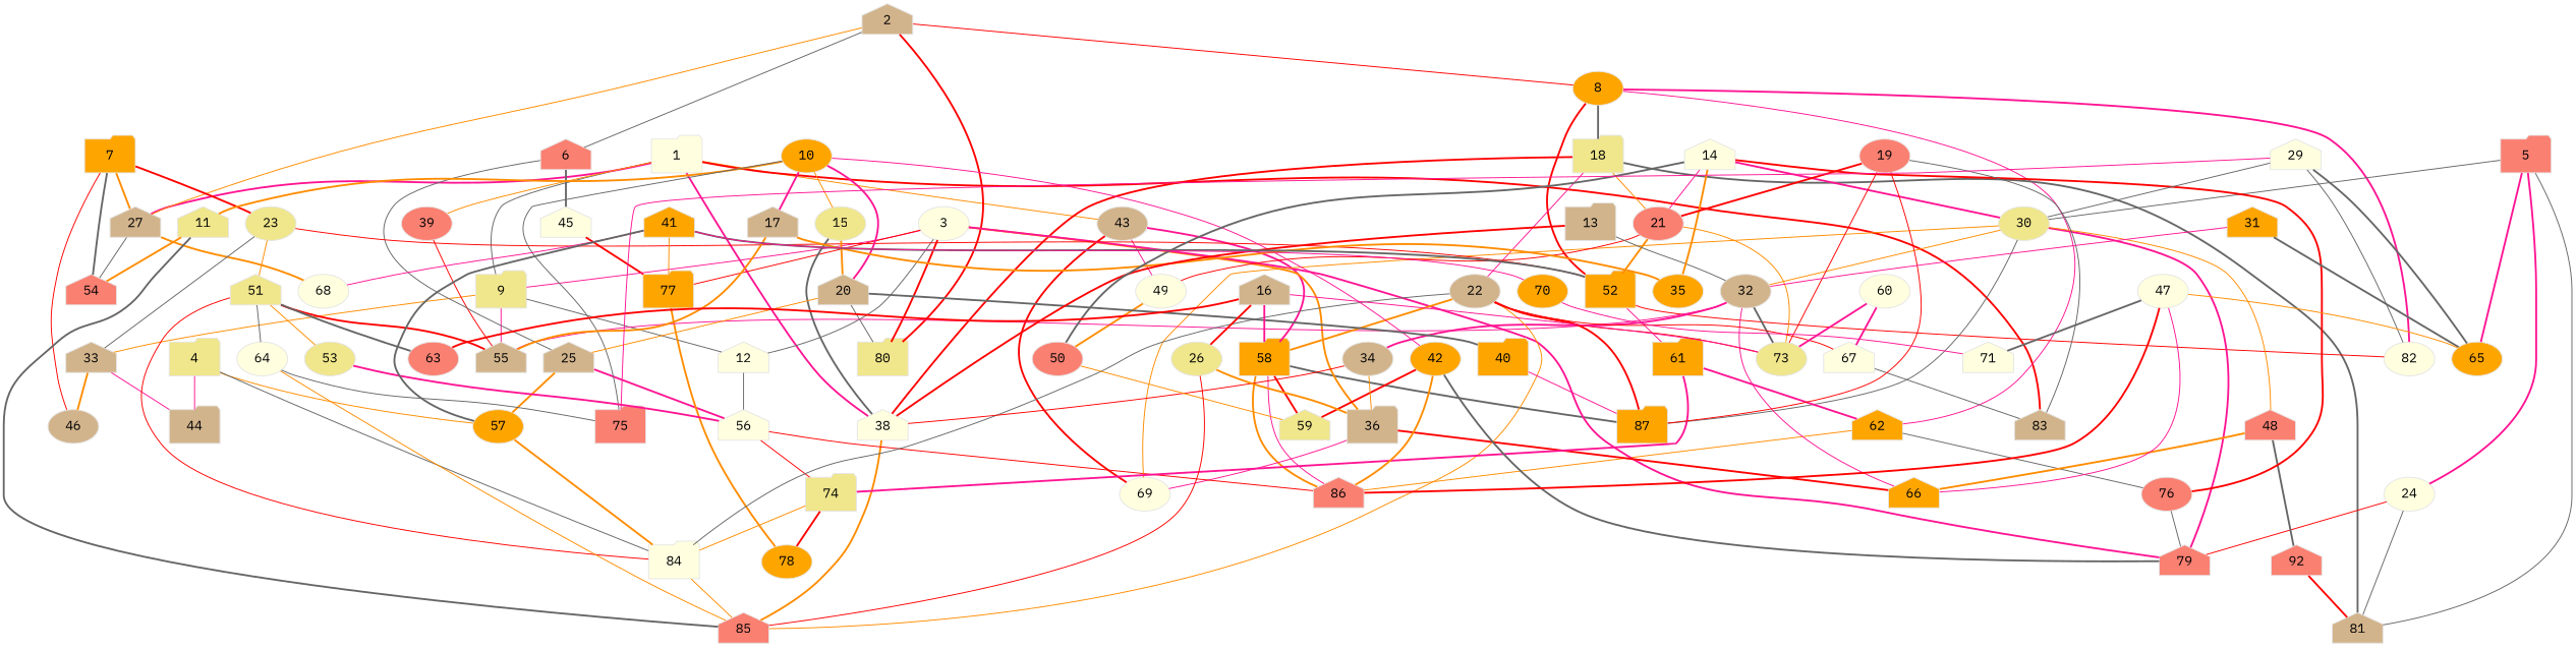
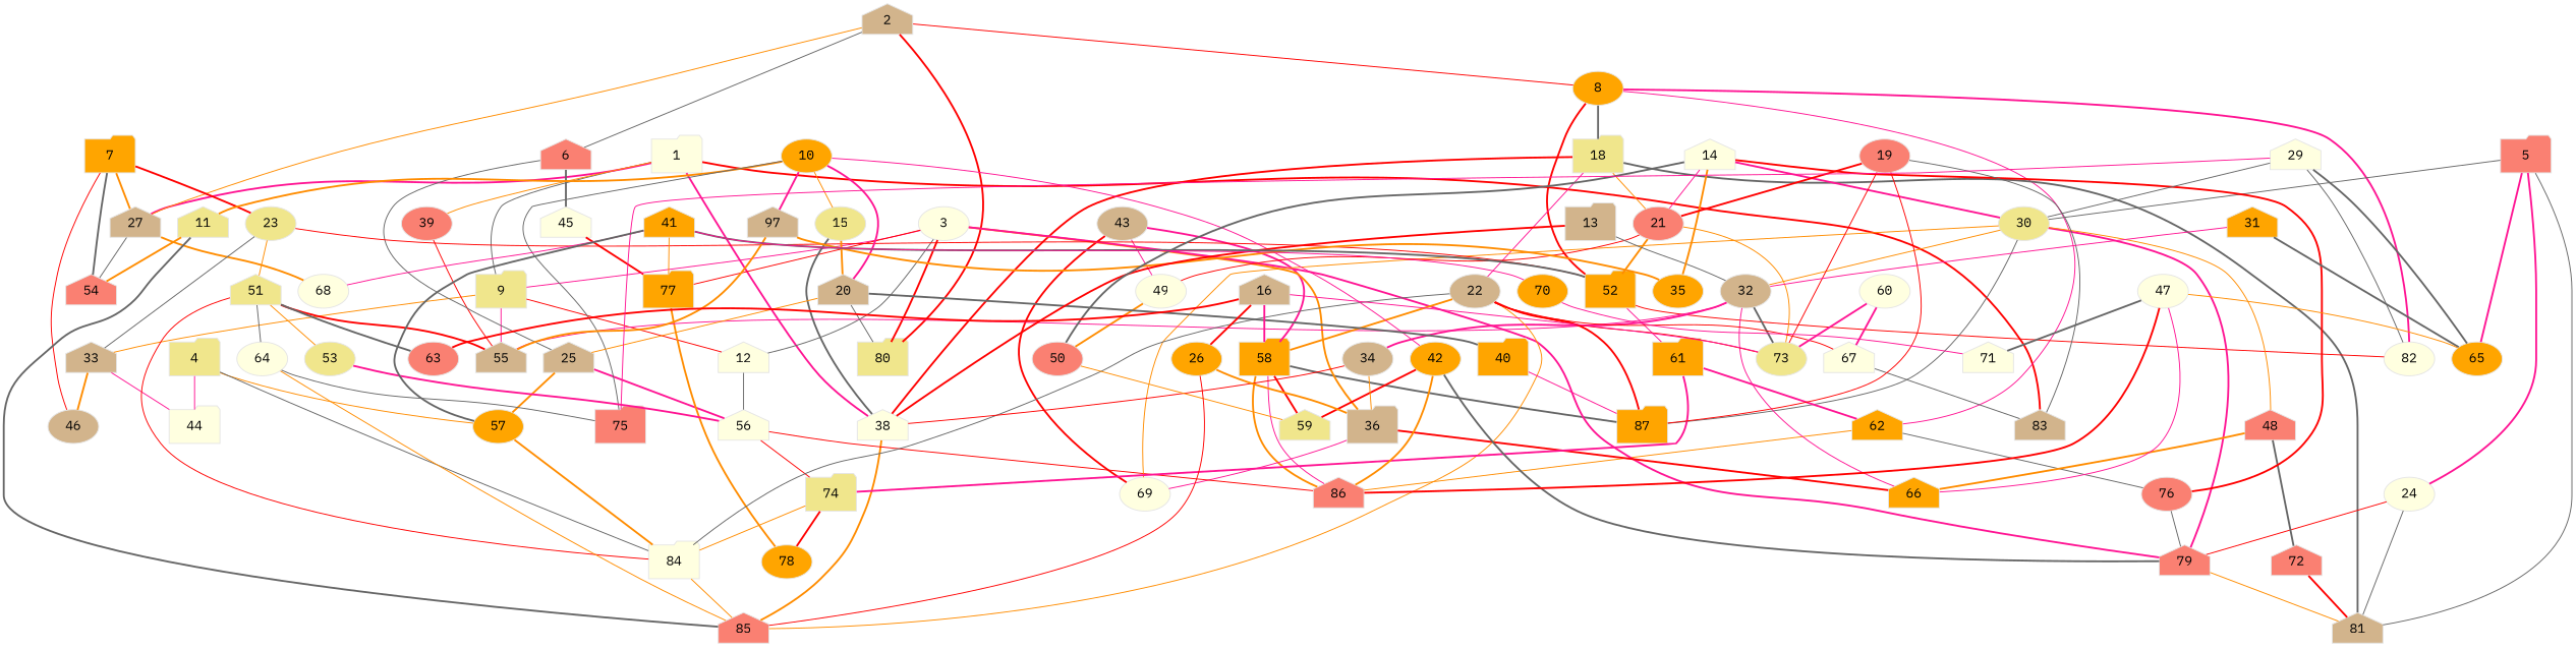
  graph {
    fontname="IBM Plex Mono"
    node [color=gray90 fillcolor=lightyellow fontname="IBM Plex Mono" shape=ellipse style=filled]
    edge [color=darkorange fontname="IBM Plex Mono" style=solid]
    1 [shape=folder]
    9 [fillcolor=khaki shape=folder]
    27 [fillcolor=tan shape=house]
    38 [shape=house]
    39 [fillcolor=salmon]
    43 [fillcolor=tan]
    83 [fillcolor=tan shape=house]
    12 [shape=house]
    33 [fillcolor=tan shape=house]
    55 [fillcolor=tan shape=house]
    54 [fillcolor=salmon shape=house]
    68
    85 [fillcolor=salmon shape=house]
    58 [fillcolor=orange shape=folder]
    49
    69
    2 [fillcolor=tan shape=house]
    6 [fillcolor=salmon shape=house]
    8 [fillcolor=orange]
    80 [fillcolor=khaki shape=folder]
    25 [fillcolor=tan shape=house]
    45 [shape=house]
    18 [fillcolor=khaki shape=folder]
    52 [fillcolor=orange shape=folder]
    62 [fillcolor=orange shape=house]
    82
    3
    36 [fillcolor=tan shape=folder]
    77 [fillcolor=orange shape=folder]
    79 [fillcolor=salmon shape=house]
    56 [shape=house]
    66 [fillcolor=orange shape=house]
    78 [fillcolor=orange]
    81 [fillcolor=tan shape=house]
    4 [fillcolor=khaki shape=folder]
-   44 [fillcolor=tan shape=folder]
+   44 [shape=folder]
    57 [fillcolor=orange]
    84 [shape=folder]
    5 [fillcolor=salmon shape=folder]
    24
    30 [fillcolor=khaki]
    65 [fillcolor=orange]
    32 [fillcolor=tan]
    87 [fillcolor=orange shape=folder]
    48 [fillcolor=salmon shape=house]
    7 [fillcolor=orange shape=folder]
    23 [fillcolor=khaki]
    46 [fillcolor=tan]
    51 [fillcolor=khaki shape=house]
    21 [fillcolor=salmon]
    22 [fillcolor=tan]
    61 [fillcolor=orange shape=folder]
    76 [fillcolor=salmon]
    86 [fillcolor=salmon shape=house]
    10 [fillcolor=orange]
    11 [fillcolor=khaki shape=house]
    15 [fillcolor=khaki]
-   17 [fillcolor=tan shape=house]
+   17 [fillcolor=tan shape=house label=97]
    20 [fillcolor=tan shape=house]
    42 [fillcolor=orange]
    75 [fillcolor=salmon shape=folder]
    35 [fillcolor=orange]
    40 [fillcolor=orange shape=folder]
    59 [fillcolor=khaki shape=house]
    74 [fillcolor=khaki shape=folder]
    13 [fillcolor=tan shape=folder]
    73 [fillcolor=khaki]
    34 [fillcolor=tan]
    14 [shape=house]
    50 [fillcolor=salmon]
    16 [fillcolor=tan shape=house]
-   26 [fillcolor=khaki]
+   26 [fillcolor=orange]
    63 [fillcolor=salmon]
    67 [shape=house]
    19 [fillcolor=salmon]
    53 [fillcolor=khaki]
    64
    29 [shape=house]
-   72 [fillcolor=salmon shape=house label=92]
+   72 [fillcolor=salmon shape=house]
    31 [fillcolor=orange shape=house]
    70 [fillcolor=orange]
    71 [shape=house]
    41 [fillcolor=orange shape=house]
    47
    60
    1 -- 9 [color=gray40]
    1 -- 27 [color=deeppink style=bold]
    1 -- 38 [color=deeppink style=bold]
    1 -- 39
-   1 -- 43
    1 -- 83 [color=red style=bold]
-   9 -- 12 [color=gray40]
+   9 -- 12 [color=red]
    9 -- 33
    9 -- 55 [color=deeppink]
    27 -- 54 [color=gray40]
    27 -- 68 [style=bold]
    38 -- 85 [style=bold]
    39 -- 55 [color=red]
    43 -- 58 [color=deeppink style=bold]
    43 -- 49 [color=deeppink]
    43 -- 69 [color=red style=bold]
    12 -- 56 [color=gray40]
    33 -- 44 [color=deeppink]
    33 -- 46 [style=bold]
    58 -- 87 [color=gray40 style=bold]
    58 -- 86 [style=bold]
    58 -- 86 [color=deeppink]
    58 -- 59 [color=red style=bold]
    49 -- 50 [style=bold]
    2 -- 27
    2 -- 6 [color=gray40]
    2 -- 8 [color=red]
    2 -- 80 [color=red style=bold]
    6 -- 25 [color=gray40]
    6 -- 45 [color=gray40 style=bold]
    8 -- 18 [color=gray40 style=bold]
    8 -- 52 [color=red style=bold]
    8 -- 62 [color=deeppink]
    8 -- 82 [color=deeppink style=bold]
    25 -- 56 [color=deeppink style=bold]
    25 -- 57 [style=bold]
    45 -- 77 [color=red style=bold]
    18 -- 38 [color=red style=bold]
    18 -- 81 [color=gray40 style=bold]
    18 -- 21
    18 -- 22 [color=deeppink]
    52 -- 82 [color=red]
    52 -- 61 [color=deeppink]
    62 -- 76 [color=gray40]
    62 -- 86
    3 -- 9 [color=deeppink]
    3 -- 12 [color=gray40]
    3 -- 80 [color=red style=bold]
    3 -- 36 [style=bold]
    3 -- 77 [color=red]
    3 -- 79 [color=deeppink style=bold]
    36 -- 69 [color=deeppink]
    36 -- 66 [color=red style=bold]
    77 -- 78 [style=bold]
+   79 -- 81
    56 -- 86 [color=red]
    56 -- 74 [color=red]
    4 -- 44 [color=deeppink]
    4 -- 57
    4 -- 84 [color=gray40]
    57 -- 84 [style=bold]
    84 -- 85
    5 -- 81 [color=gray40]
    5 -- 24 [color=deeppink style=bold]
    5 -- 30 [color=gray40]
    5 -- 65 [color=deeppink style=bold]
    24 -- 79 [color=red]
    24 -- 81 [color=gray40]
    30 -- 69
    30 -- 79 [color=deeppink style=bold]
    30 -- 32
    30 -- 87 [color=gray40]
    30 -- 48
    32 -- 55 [color=deeppink]
    32 -- 66 [color=deeppink]
    32 -- 73 [color=gray40 style=bold]
    32 -- 34 [color=deeppink style=bold]
    48 -- 66 [style=bold]
    48 -- 72 [color=gray40 style=bold]
    7 -- 27 [style=bold]
    7 -- 54 [color=gray40 style=bold]
    7 -- 23 [color=red style=bold]
    7 -- 46 [color=red]
    23 -- 33 [color=gray40]
    23 -- 52 [color=red]
    23 -- 51
    51 -- 55 [color=red style=bold]
    51 -- 84 [color=red]
    51 -- 63 [color=gray40 style=bold]
    51 -- 53
    51 -- 64 [color=gray40]
    21 -- 49 [color=red]
    21 -- 52 [style=bold]
    21 -- 73
    22 -- 85
    22 -- 58 [style=bold]
    22 -- 84 [color=gray40]
    22 -- 87 [color=red style=bold]
    22 -- 73 [color=red]
    22 -- 67 [color=red]
    61 -- 62 [color=deeppink style=bold]
    61 -- 74 [color=deeppink style=bold]
    76 -- 79 [color=gray40]
    10 -- 11 [style=bold]
    10 -- 15
    10 -- 17 [color=deeppink style=bold]
    10 -- 20 [color=deeppink style=bold]
    10 -- 42 [color=deeppink]
    10 -- 75 [color=gray40]
    11 -- 54 [style=bold]
    11 -- 85 [color=gray40 style=bold]
    15 -- 38 [color=gray40 style=bold]
    15 -- 20 [style=bold]
    17 -- 55 [style=bold]
    17 -- 35 [style=bold]
    20 -- 80 [color=gray40]
    20 -- 25
    20 -- 40 [color=gray40 style=bold]
    42 -- 79 [color=gray40 style=bold]
    42 -- 86 [style=bold]
    42 -- 59 [color=red style=bold]
    40 -- 87 [color=deeppink]
    74 -- 78 [color=red style=bold]
    74 -- 84
    13 -- 38 [color=red style=bold]
    13 -- 32 [color=gray40]
    34 -- 38 [color=red]
    34 -- 36
    14 -- 30 [color=deeppink style=bold]
    14 -- 21 [color=deeppink]
    14 -- 76 [color=red style=bold]
    14 -- 35 [style=bold]
    14 -- 50 [color=gray40 style=bold]
    50 -- 59
    16 -- 58 [color=deeppink style=bold]
    16 -- 73 [color=deeppink]
    16 -- 26 [color=red style=bold]
    16 -- 63 [color=red style=bold]
    26 -- 85 [color=red]
    26 -- 36 [style=bold]
    67 -- 83 [color=gray40]
    19 -- 83 [color=gray40]
    19 -- 87 [color=red]
    19 -- 21 [color=red style=bold]
    19 -- 73 [color=red]
    53 -- 56 [color=deeppink style=bold]
    64 -- 85
    64 -- 75 [color=gray40]
    29 -- 82 [color=gray40]
    29 -- 30 [color=gray40]
    29 -- 65 [color=gray40 style=bold]
    29 -- 75 [color=deeppink]
    72 -- 81 [color=red style=bold]
    31 -- 65 [color=gray40 style=bold]
    31 -- 32 [color=deeppink]
    70 -- 71 [color=deeppink]
    41 -- 68 [color=deeppink]
    41 -- 52 [color=gray40 style=bold]
    41 -- 77
    41 -- 57 [color=gray40 style=bold]
    41 -- 70 [color=deeppink]
    47 -- 66 [color=deeppink]
    47 -- 65
    47 -- 86 [color=red style=bold]
    47 -- 71 [color=gray40 style=bold]
    60 -- 73 [color=deeppink style=bold]
    60 -- 67 [color=deeppink style=bold]
  }
